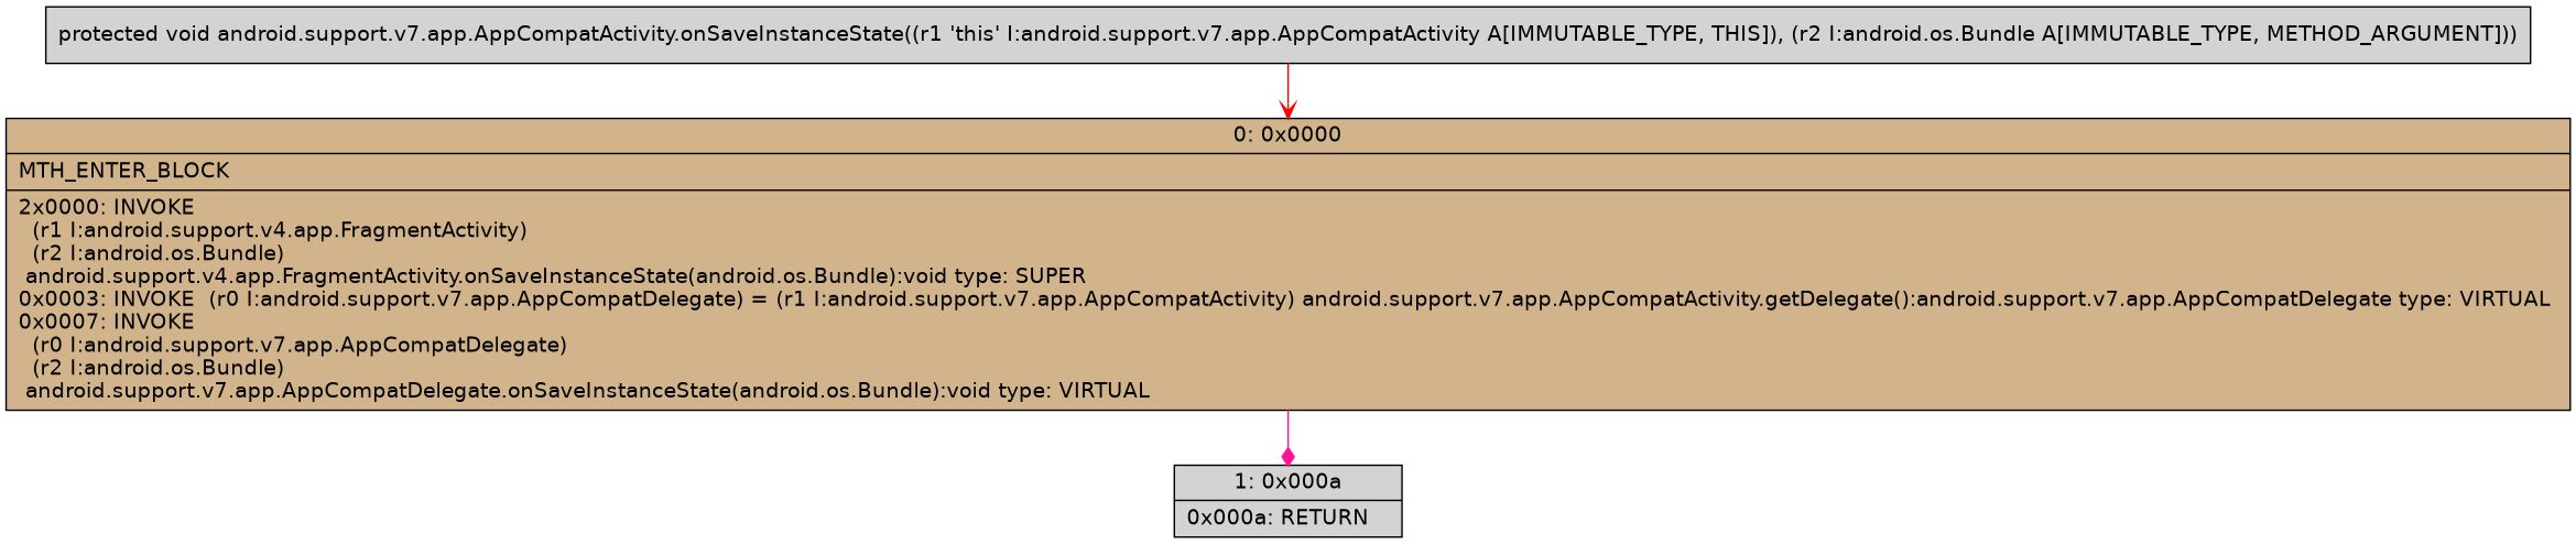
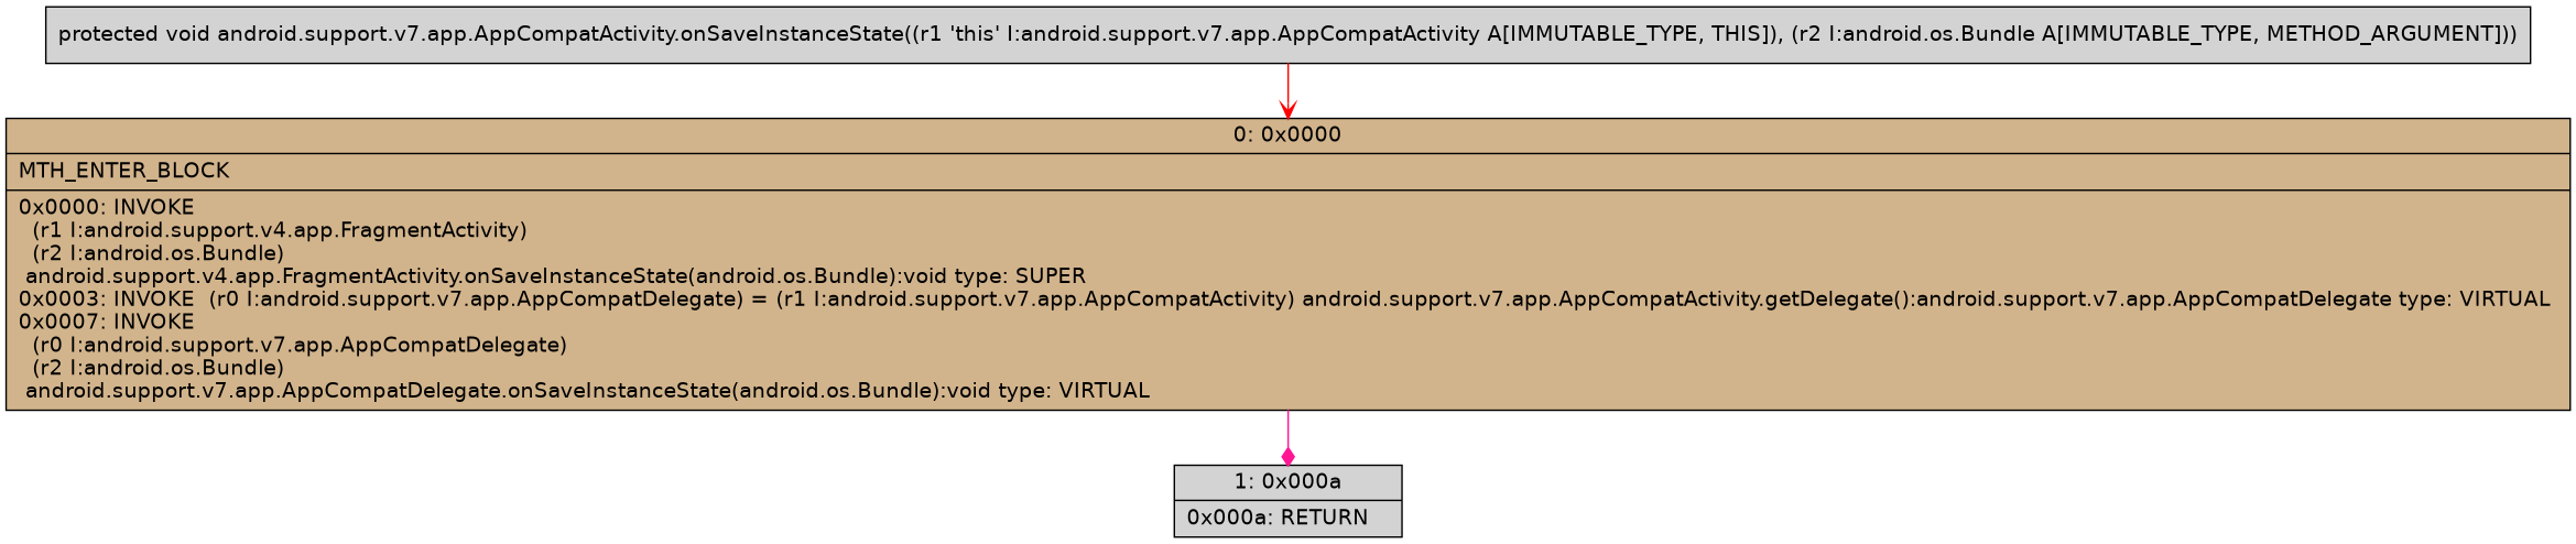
  digraph {
    fontname="DejaVu Sans"
    node [shape=record style=filled fillcolor=lightgrey fontname="DejaVu Sans"]
    edge [fontname="DejaVu Sans"]
-   n1 [label="{0\:\ 0x0000|MTH_ENTER_BLOCK\l|2x0000: INVOKE  \l  (r1 I:android.support.v4.app.FragmentActivity)\l  (r2 I:android.os.Bundle)\l android.support.v4.app.FragmentActivity.onSaveInstanceState(android.os.Bundle):void type: SUPER \l0x0003: INVOKE  (r0 I:android.support.v7.app.AppCompatDelegate) = (r1 I:android.support.v7.app.AppCompatActivity) android.support.v7.app.AppCompatActivity.getDelegate():android.support.v7.app.AppCompatDelegate type: VIRTUAL \l0x0007: INVOKE  \l  (r0 I:android.support.v7.app.AppCompatDelegate)\l  (r2 I:android.os.Bundle)\l android.support.v7.app.AppCompatDelegate.onSaveInstanceState(android.os.Bundle):void type: VIRTUAL \l}" fillcolor=tan]
+   n1 [label="{0\:\ 0x0000|MTH_ENTER_BLOCK\l|0x0000: INVOKE  \l  (r1 I:android.support.v4.app.FragmentActivity)\l  (r2 I:android.os.Bundle)\l android.support.v4.app.FragmentActivity.onSaveInstanceState(android.os.Bundle):void type: SUPER \l0x0003: INVOKE  (r0 I:android.support.v7.app.AppCompatDelegate) = (r1 I:android.support.v7.app.AppCompatActivity) android.support.v7.app.AppCompatActivity.getDelegate():android.support.v7.app.AppCompatDelegate type: VIRTUAL \l0x0007: INVOKE  \l  (r0 I:android.support.v7.app.AppCompatDelegate)\l  (r2 I:android.os.Bundle)\l android.support.v7.app.AppCompatDelegate.onSaveInstanceState(android.os.Bundle):void type: VIRTUAL \l}" fillcolor=tan]
    n2 [label="{1\:\ 0x000a|0x000a: RETURN   \l}"]
    n3 [label="{protected void android.support.v7.app.AppCompatActivity.onSaveInstanceState((r1 'this' I:android.support.v7.app.AppCompatActivity A[IMMUTABLE_TYPE, THIS]), (r2 I:android.os.Bundle A[IMMUTABLE_TYPE, METHOD_ARGUMENT])) }"]
    n1 -> n2 [color=deeppink arrowhead=diamond]
    n3 -> n1 [color=red arrowhead=vee]
  }
